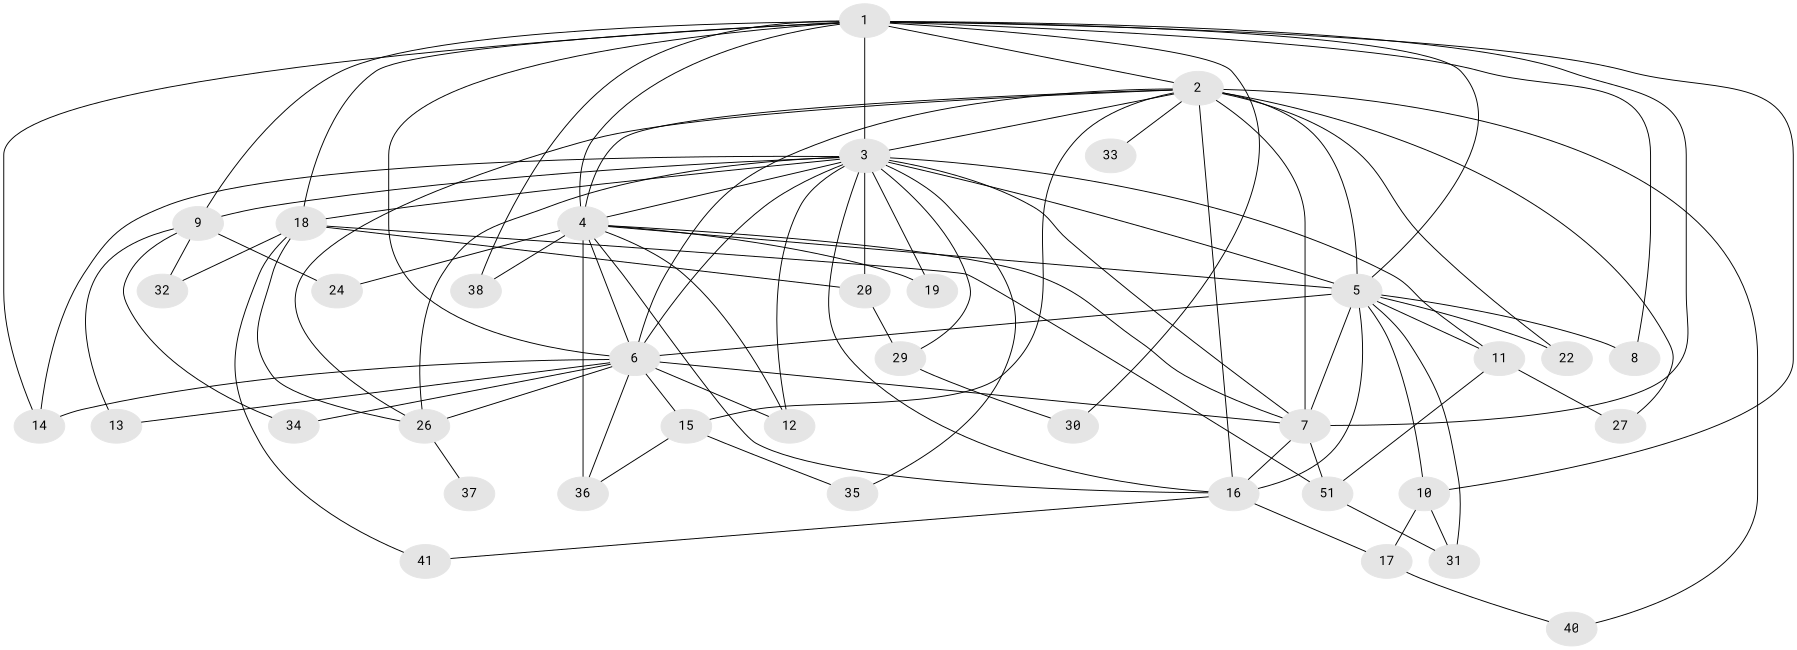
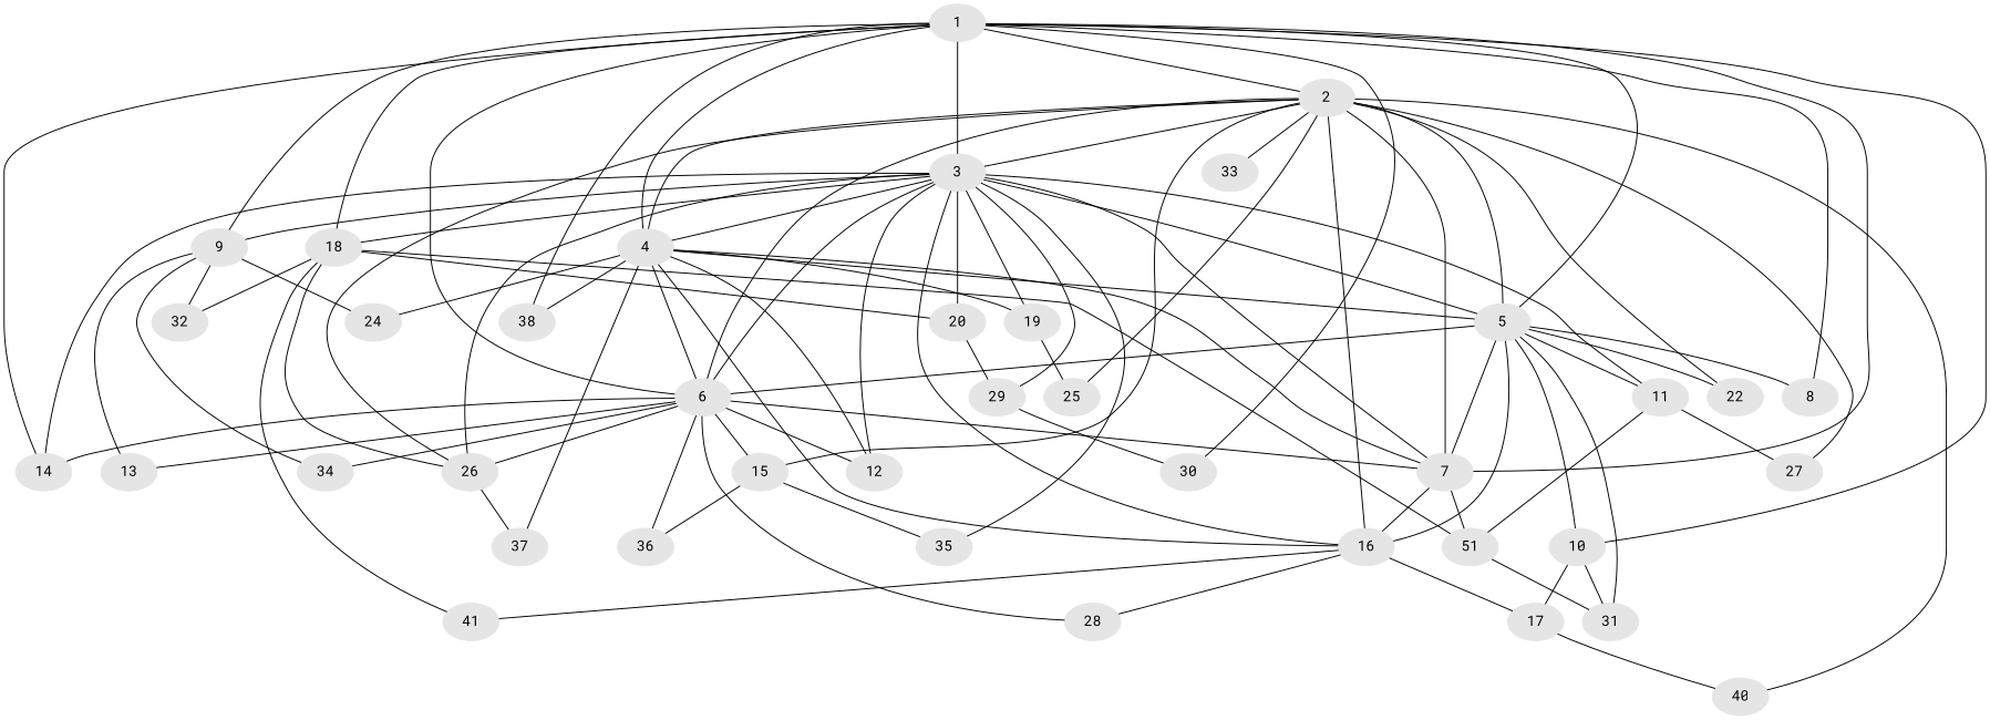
  graph {
    fontname="Roboto Mono"
    node [color=gray90 fontname="Roboto Mono" style=filled]
    edge [fontname="Roboto Mono" weight=1.0]
    1
    2
    3
    4
    5
    6
    7
    8
    9
    10
    14
    18
    30
    38
    15
    16
    22
+   25
    26
    27
    33
    40
    11
    12
    19
    20
    29
    35
    24
    37
    31
    13
+   28
    34
    36
    n36 [label=51]
    32
    17
    41
    1 -- 2 [weight=3.0]
    1 -- 3 [weight=4.0]
    1 -- 4 [weight=3.0]
    1 -- 5 [weight=3.0]
    1 -- 6 [weight=4.0]
    1 -- 7 [weight=2.0]
    1 -- 8
    1 -- 9
    1 -- 10
    1 -- 14
    1 -- 18
    1 -- 30
    1 -- 38
    2 -- 3 [weight=4.0]
    2 -- 4
    2 -- 5 [weight=2.0]
    2 -- 6 [weight=3.0]
    2 -- 7 [weight=9.0]
    2 -- 15
    2 -- 16 [weight=3.0]
    2 -- 22
+   2 -- 25
    2 -- 26
    2 -- 27
    2 -- 33 [weight=2.0]
    2 -- 40
    3 -- 4 [weight=2.0]
    3 -- 5 [weight=2.0]
    3 -- 6 [weight=4.0]
    3 -- 7 [weight=2.0]
    3 -- 9
    3 -- 14
    3 -- 18
    3 -- 16
    3 -- 26
    3 -- 11
    3 -- 12
    3 -- 19
    3 -- 20
    3 -- 29
    3 -- 35
    4 -- 5
    4 -- 6 [weight=2.0]
    4 -- 7
    4 -- 38
    4 -- 16
    4 -- 12
    4 -- 19
    4 -- 24
-   4 -- 36
+   4 -- 37
    5 -- 6 [weight=2.0]
    5 -- 7
    5 -- 8
    5 -- 10
    5 -- 16
    5 -- 22
    5 -- 11
    5 -- 31
    6 -- 7 [weight=3.0]
    6 -- 14
    6 -- 15
    6 -- 26
    6 -- 12
    6 -- 13
+   6 -- 28
    6 -- 34
    6 -- 36
    7 -- 16
    7 -- n36
    9 -- 24
    9 -- 13
    9 -- 34
    9 -- 32
    10 -- 31
    10 -- 17
    18 -- 26
    18 -- 20
    18 -- n36
    18 -- 32
    18 -- 41
    15 -- 35
    15 -- 36
+   16 -- 28
    16 -- 17
    16 -- 41
    26 -- 37
    11 -- 27
    11 -- n36
+   19 -- 25
    20 -- 29
    29 -- 30
    n36 -- 31
    17 -- 40
  }
